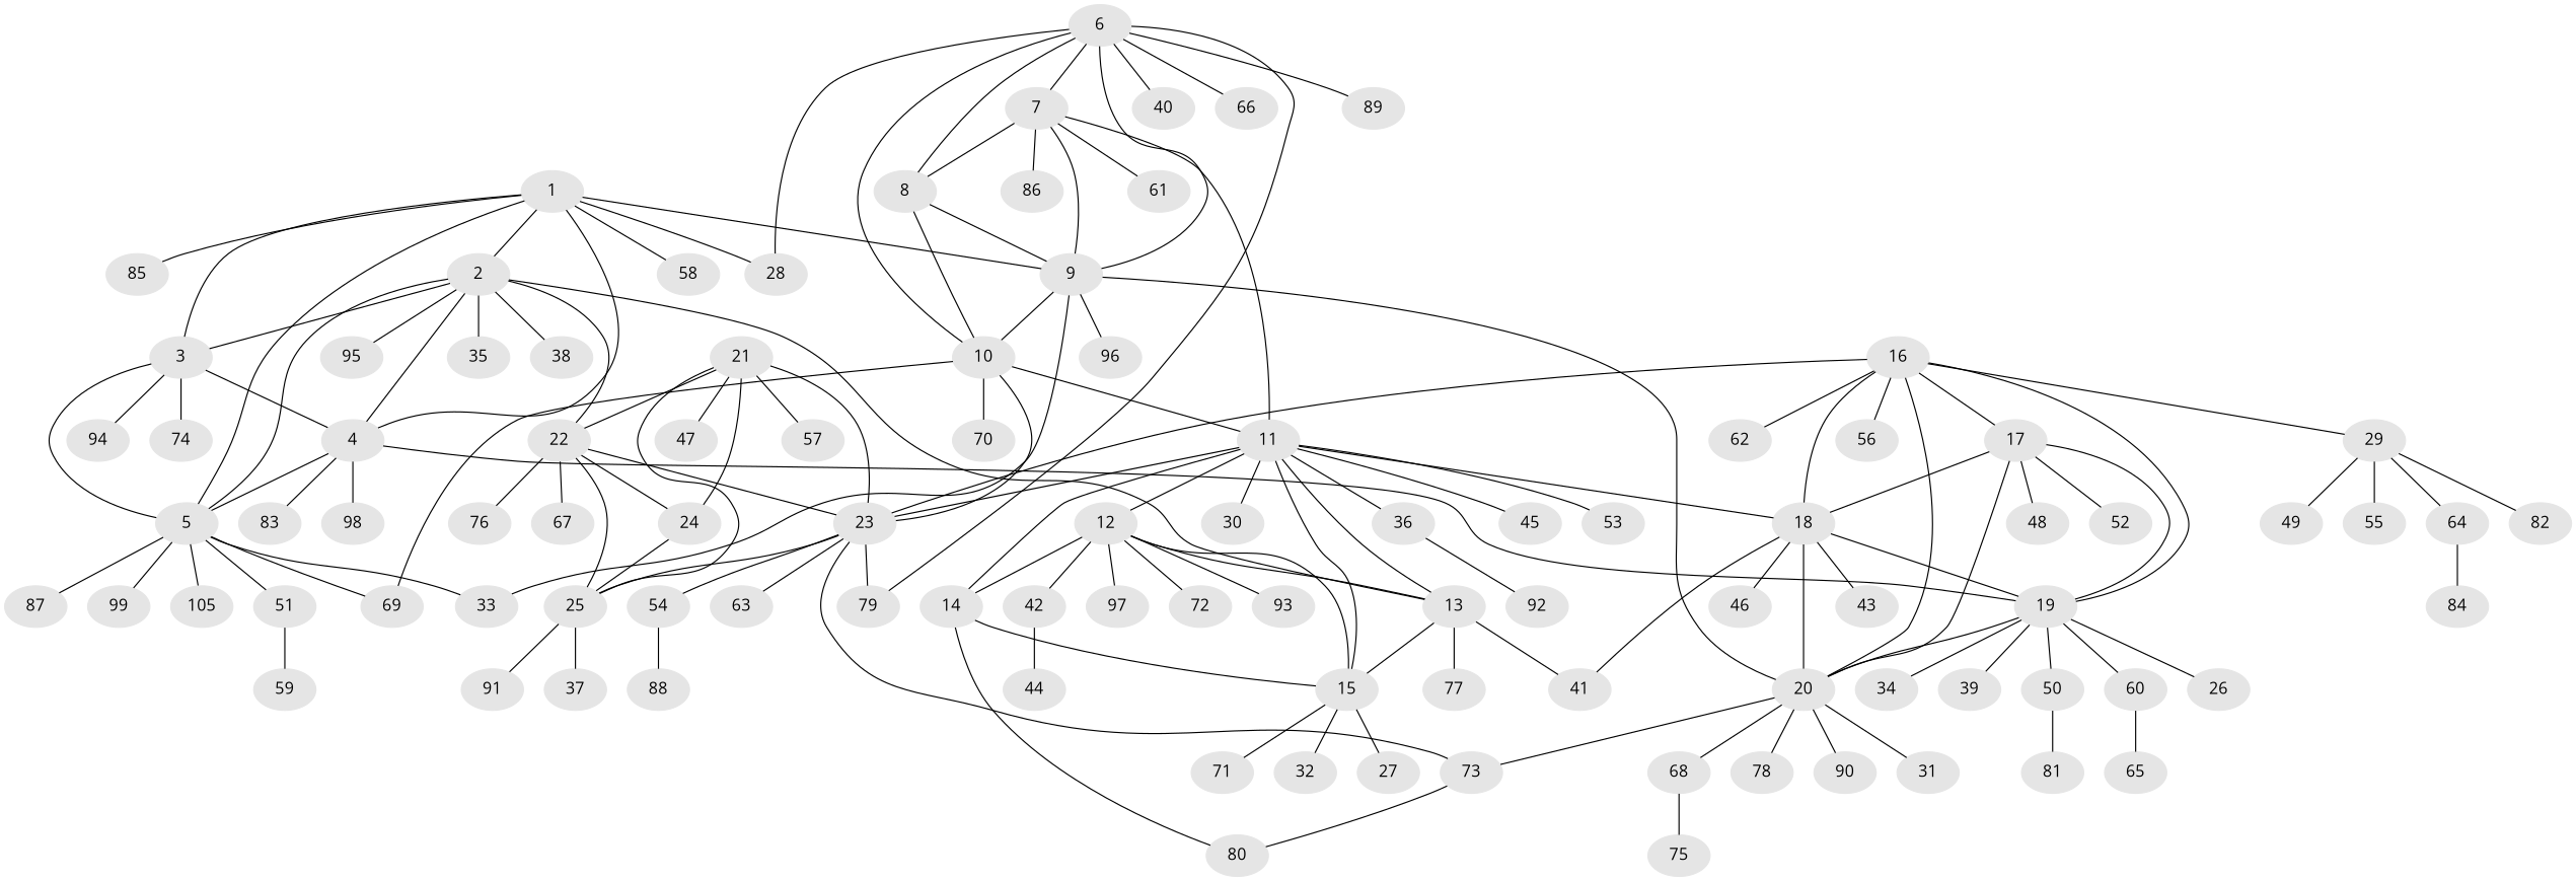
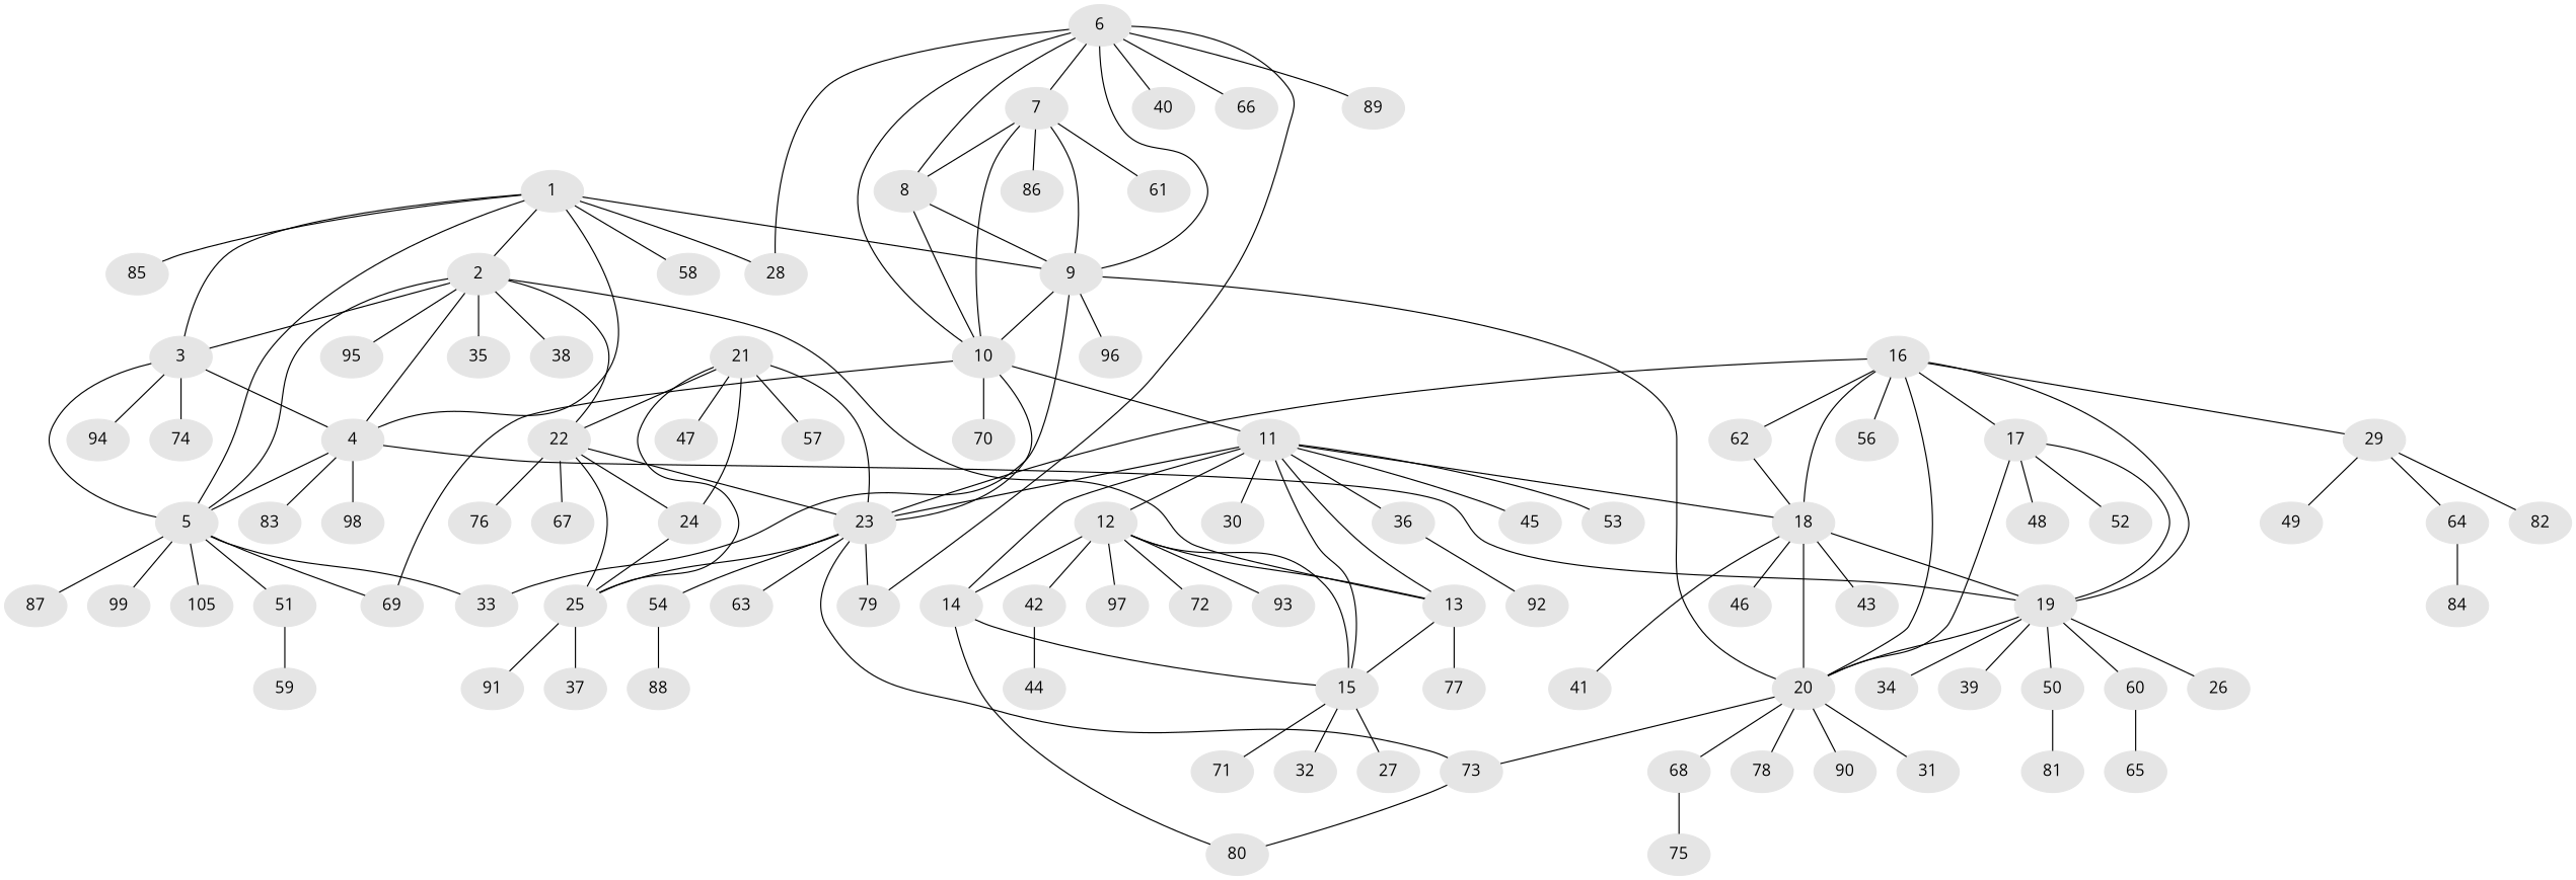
  graph {
    fontname="Open Sans"
    node [color=gray90 fontname="Open Sans" style=filled]
    edge [fontname="Open Sans"]
    1
    2
    3
    4
    5
    9
    28
    58
    85
    13
    22
    35
    38
    95
    74
    94
    19
    83
    98
    33
    51
    69
    87
    99
    n25 [label=105]
    10
    20
    96
    15
    41
    77
    23
    24
    25
    67
    76
    26
    34
    39
    50
    60
    59
    6
    7
    8
    40
    66
    79
    89
    61
    86
    11
    70
    31
    68
    73
    78
    90
    12
    14
    18
    30
    36
    45
    53
    54
    63
    42
    72
    93
    97
    80
    27
    32
    71
    43
    46
    92
    44
    16
    17
    29
    56
    62
    48
    52
    49
-   55
    64
    82
    81
    65
    75
    21
    47
    57
    37
    91
    88
    84
    1 -- 2
    1 -- 3
    1 -- 4
    1 -- 5
    1 -- 9
    1 -- 28
    1 -- 58
    1 -- 85
    2 -- 3
    2 -- 4
    2 -- 5
    2 -- 13
    2 -- 22
    2 -- 35
    2 -- 38
    2 -- 95
    3 -- 4
    3 -- 5
    3 -- 74
    3 -- 94
    4 -- 5
    4 -- 19
    4 -- 83
    4 -- 98
    5 -- 33
    5 -- 51
    5 -- 69
    5 -- 87
    5 -- 99
    5 -- n25
    9 -- 33
    9 -- 10
    9 -- 20
    9 -- 96
    13 -- 15
-   13 -- 41
    13 -- 77
    22 -- 23
    22 -- 24
    22 -- 25
    22 -- 67
    22 -- 76
    19 -- 20
    19 -- 26
    19 -- 34
    19 -- 39
    19 -- 50
    19 -- 60
    51 -- 59
    10 -- 69
    10 -- 23
    10 -- 11
    10 -- 70
    20 -- 31
    20 -- 68
    20 -- 73
    20 -- 78
    20 -- 90
    15 -- 27
    15 -- 32
    15 -- 71
    23 -- 25
    23 -- 79
    23 -- 73
    23 -- 54
    23 -- 63
    24 -- 25
    25 -- 37
    25 -- 91
    50 -- 81
    60 -- 65
    6 -- 9
    6 -- 28
    6 -- 10
    6 -- 7
    6 -- 8
    6 -- 40
    6 -- 66
    6 -- 79
    6 -- 89
    7 -- 9
-   7 -- 11
+   7 -- 10
    7 -- 8
    7 -- 61
    7 -- 86
    8 -- 9
    8 -- 10
    11 -- 13
    11 -- 15
    11 -- 23
    11 -- 12
    11 -- 14
    11 -- 18
    11 -- 30
    11 -- 36
    11 -- 45
    11 -- 53
    68 -- 75
    73 -- 80
    12 -- 13
    12 -- 15
    12 -- 14
    12 -- 42
    12 -- 72
    12 -- 93
    12 -- 97
    14 -- 15
    14 -- 80
    18 -- 19
    18 -- 20
    18 -- 41
    18 -- 43
    18 -- 46
    36 -- 92
    54 -- 88
    42 -- 44
    16 -- 19
    16 -- 20
    16 -- 23
    16 -- 18
    16 -- 17
    16 -- 29
    16 -- 56
    16 -- 62
    17 -- 19
    17 -- 20
-   17 -- 18
+   62 -- 18
    17 -- 48
    17 -- 52
    29 -- 49
-   29 -- 55
    29 -- 64
    29 -- 82
    64 -- 84
    21 -- 22
    21 -- 23
    21 -- 24
    21 -- 25
    21 -- 47
    21 -- 57
  }
